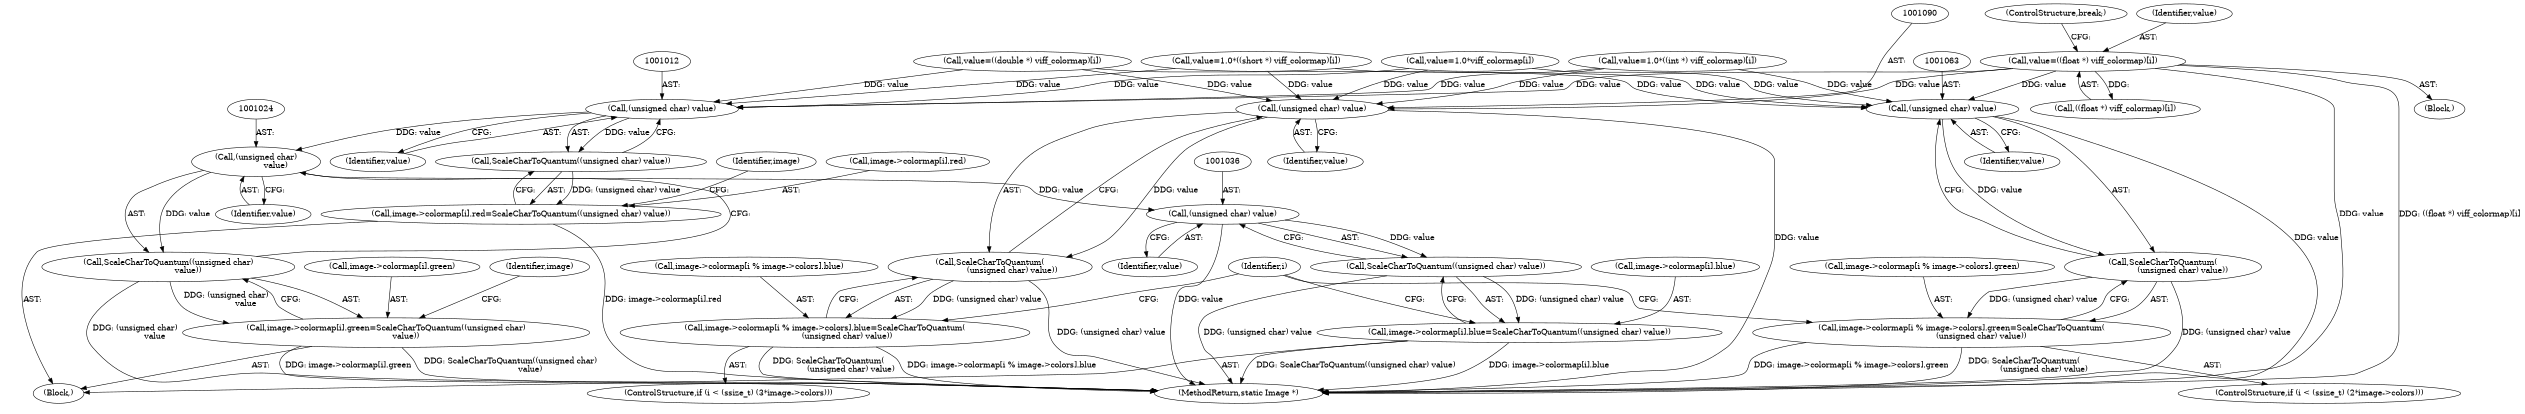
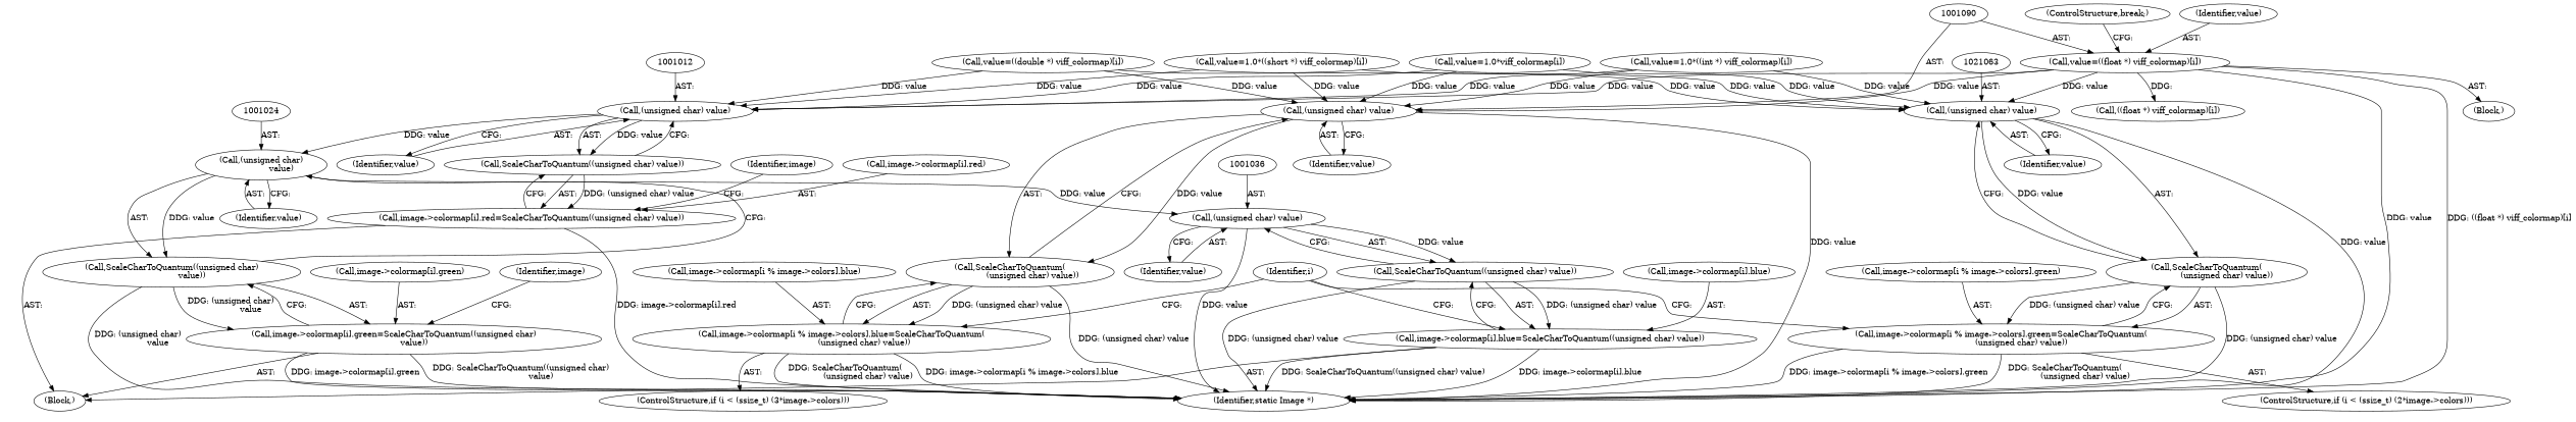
  digraph {
    n1 [label="(Call,value=((float *) viff_colormap)[i])"]
    n2 [label="(Call,(unsigned char) value)"]
    n3 [label="(Call,(unsigned char) value)"]
    n4 [label="(Call,(unsigned char) value)"]
    n5 [label="(Block,)"]
    n6 [label="(Call,((float *) viff_colormap)[i])"]
-   n7 [label="(MethodReturn,static Image *)"]
+   n7 [label="(Identifier,static Image *)"]
    n8 [label="(Call,ScaleCharToQuantum((unsigned char) value))"]
    n9 [label="(Call,(unsigned char)\n                value)"]
    n10 [label="(Identifier,value)"]
    n11 [label="(Call,ScaleCharToQuantum(\n                (unsigned char) value))"]
    n12 [label="(Identifier,value)"]
    n13 [label="(Call,ScaleCharToQuantum(\n                  (unsigned char) value))"]
    n14 [label="(Identifier,value)"]
    n15 [label="(Call,image->colormap[i].red=ScaleCharToQuantum((unsigned char) value))"]
    n16 [label="(Call,ScaleCharToQuantum((unsigned char)\n                value))"]
    n17 [label="(Call,(unsigned char) value)"]
    n18 [label="(Identifier,value)"]
    n19 [label="(Block,)"]
    n20 [label="(Call,image->colormap[i].green=ScaleCharToQuantum((unsigned char)\n                value))"]
    n21 [label="(Call,ScaleCharToQuantum((unsigned char) value))"]
    n22 [label="(Identifier,value)"]
    n23 [label="(Call,image->colormap[i].blue=ScaleCharToQuantum((unsigned char) value))"]
    n24 [label="(Call,image->colormap[i % image->colors].green=ScaleCharToQuantum(\n                (unsigned char) value))"]
    n25 [label="(ControlStructure,if (i < (ssize_t) (2*image->colors)))"]
    n26 [label="(Call,image->colormap[i % image->colors].blue=ScaleCharToQuantum(\n                  (unsigned char) value))"]
    n27 [label="(ControlStructure,if (i < (ssize_t) (3*image->colors)))"]
    n28 [label="(Call,image->colormap[i].red)"]
    n29 [label="(Identifier,value)"]
    n30 [label="(Call,value=1.0*((short *) viff_colormap)[i])"]
    n31 [label="(Call,image->colormap[i % image->colors].green)"]
    n32 [label="(Identifier,i)"]
    n33 [label="(Call,image->colormap[i].green)"]
    n34 [label="(Call,image->colormap[i % image->colors].blue)"]
    n35 [label="(Call,value=((double *) viff_colormap)[i])"]
    n36 [label="(Identifier,image)"]
    n37 [label="(Call,value=1.0*((int *) viff_colormap)[i])"]
    n38 [label="(Identifier,image)"]
    n39 [label="(ControlStructure,break;)"]
    n40 [label="(Call,value=1.0*viff_colormap[i])"]
    n41 [label="(Call,image->colormap[i].blue)"]
    1001012
    1001024
    1001036
-   1001063
+   1001063 [label=1021063]
    1001090
    n1 -> n2 [label="DDG: value"]
    n1 -> n3 [label="DDG: value"]
    n1 -> n4 [label="DDG: value"]
    n1 -> n5 [label="AST: "]
    n1 -> n6 [label="DDG: "]
    n1 -> n7 [label="DDG: ((float *) viff_colormap)[i]"]
    n1 -> n7 [label="DDG: value"]
    n2 -> n8 [label="AST: "]
    n2 -> n8 [label="DDG: value"]
    n2 -> n9 [label="DDG: value"]
    n2 -> n10 [label="CFG: "]
    n3 -> n7 [label="DDG: value"]
    n3 -> n11 [label="AST: "]
    n3 -> n11 [label="DDG: value"]
    n3 -> n12 [label="CFG: "]
    n4 -> n7 [label="DDG: value"]
    n4 -> n13 [label="AST: "]
    n4 -> n13 [label="DDG: value"]
    n4 -> n14 [label="CFG: "]
-   n6 -> n1 [label="AST: "]
+   1001090 -> n1 [label="AST: "]
    n8 -> n2 [label="CFG: "]
    n8 -> n15 [label="AST: "]
    n8 -> n15 [label="DDG: (unsigned char) value"]
    n9 -> n16 [label="AST: "]
    n9 -> n16 [label="DDG: value"]
    n9 -> n17 [label="DDG: value"]
    n9 -> n18 [label="CFG: "]
    n10 -> n2 [label="AST: "]
    n11 -> n3 [label="CFG: "]
    n11 -> n7 [label="DDG: (unsigned char) value"]
    n11 -> n24 [label="AST: "]
    n11 -> n24 [label="DDG: (unsigned char) value"]
    n12 -> n3 [label="AST: "]
    n13 -> n4 [label="CFG: "]
    n13 -> n7 [label="DDG: (unsigned char) value"]
    n13 -> n26 [label="AST: "]
    n13 -> n26 [label="DDG: (unsigned char) value"]
    n14 -> n4 [label="AST: "]
    n15 -> n7 [label="DDG: image->colormap[i].red"]
    n15 -> n8 [label="CFG: "]
    n15 -> n19 [label="AST: "]
    n16 -> n7 [label="DDG: (unsigned char)\n                value"]
    n16 -> n9 [label="CFG: "]
    n16 -> n20 [label="AST: "]
    n16 -> n20 [label="DDG: (unsigned char)\n                value"]
    n17 -> n7 [label="DDG: value"]
    n17 -> n21 [label="AST: "]
    n17 -> n21 [label="DDG: value"]
    n17 -> n22 [label="CFG: "]
    n18 -> n9 [label="AST: "]
    n20 -> n7 [label="DDG: image->colormap[i].green"]
    n20 -> n7 [label="DDG: ScaleCharToQuantum((unsigned char)\n                value)"]
    n20 -> n16 [label="CFG: "]
    n20 -> n19 [label="AST: "]
    n21 -> n7 [label="DDG: (unsigned char) value"]
    n21 -> n17 [label="CFG: "]
    n21 -> n23 [label="AST: "]
    n21 -> n23 [label="DDG: (unsigned char) value"]
    n22 -> n17 [label="AST: "]
    n23 -> n7 [label="DDG: image->colormap[i].blue"]
    n23 -> n7 [label="DDG: ScaleCharToQuantum((unsigned char) value)"]
    n23 -> n19 [label="AST: "]
    n23 -> n21 [label="CFG: "]
    n24 -> n7 [label="DDG: ScaleCharToQuantum(\n                (unsigned char) value)"]
    n24 -> n7 [label="DDG: image->colormap[i % image->colors].green"]
    n24 -> n11 [label="CFG: "]
    n24 -> n25 [label="AST: "]
    n26 -> n7 [label="DDG: ScaleCharToQuantum(\n                  (unsigned char) value)"]
    n26 -> n7 [label="DDG: image->colormap[i % image->colors].blue"]
    n26 -> n13 [label="CFG: "]
    n26 -> n27 [label="AST: "]
    n28 -> n15 [label="AST: "]
    n29 -> n1 [label="AST: "]
    n30 -> n2 [label="DDG: value"]
    n30 -> n3 [label="DDG: value"]
    n30 -> n4 [label="DDG: value"]
    n31 -> n24 [label="AST: "]
    n32 -> n23 [label="CFG: "]
    n32 -> n24 [label="CFG: "]
    n32 -> n26 [label="CFG: "]
    n33 -> n20 [label="AST: "]
    n34 -> n26 [label="AST: "]
    n35 -> n2 [label="DDG: value"]
    n35 -> n3 [label="DDG: value"]
    n35 -> n4 [label="DDG: value"]
    n36 -> n15 [label="CFG: "]
    n37 -> n2 [label="DDG: value"]
    n37 -> n3 [label="DDG: value"]
    n37 -> n4 [label="DDG: value"]
    n38 -> n20 [label="CFG: "]
    n39 -> n1 [label="CFG: "]
    n40 -> n2 [label="DDG: value"]
    n40 -> n3 [label="DDG: value"]
    n40 -> n4 [label="DDG: value"]
    n41 -> n23 [label="AST: "]
    1001012 -> n2 [label="AST: "]
    1001024 -> n9 [label="AST: "]
    1001036 -> n17 [label="AST: "]
    1001063 -> n3 [label="AST: "]
    1001090 -> n4 [label="AST: "]
  }
